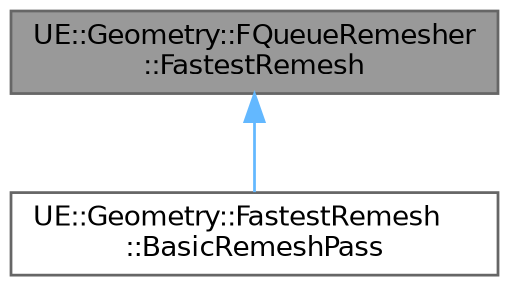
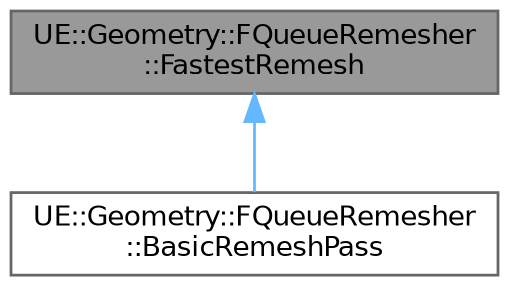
  digraph {
    rankdir=TB
    node [fontname=Helvetica fontsize=10 shape=box style=filled]
    n1 [color=gray40 fillcolor=grey60 fontcolor=black height=0.2 label="UE::Geometry::FQueueRemesher\l::FastestRemesh" width=0.4]
-   n2 [color=grey40 fillcolor=white height=0.2 label="UE::Geometry::FastestRemesh\l::BasicRemeshPass" width=0.4]
+   n2 [color=grey40 fillcolor=white height=0.2 label="UE::Geometry::FQueueRemesher\l::BasicRemeshPass" width=0.4]
    n1 -> n2 [color=steelblue1 dir=back fontname=Helvetica fontsize=10 labelfontname=Helvetica labelfontsize=10 style=solid]
  }
